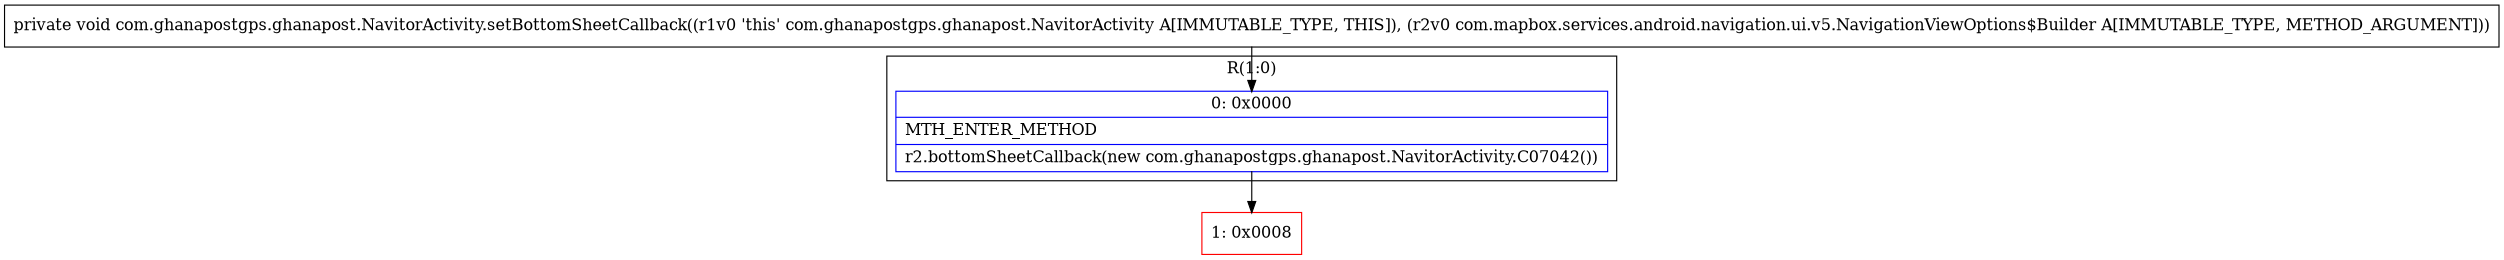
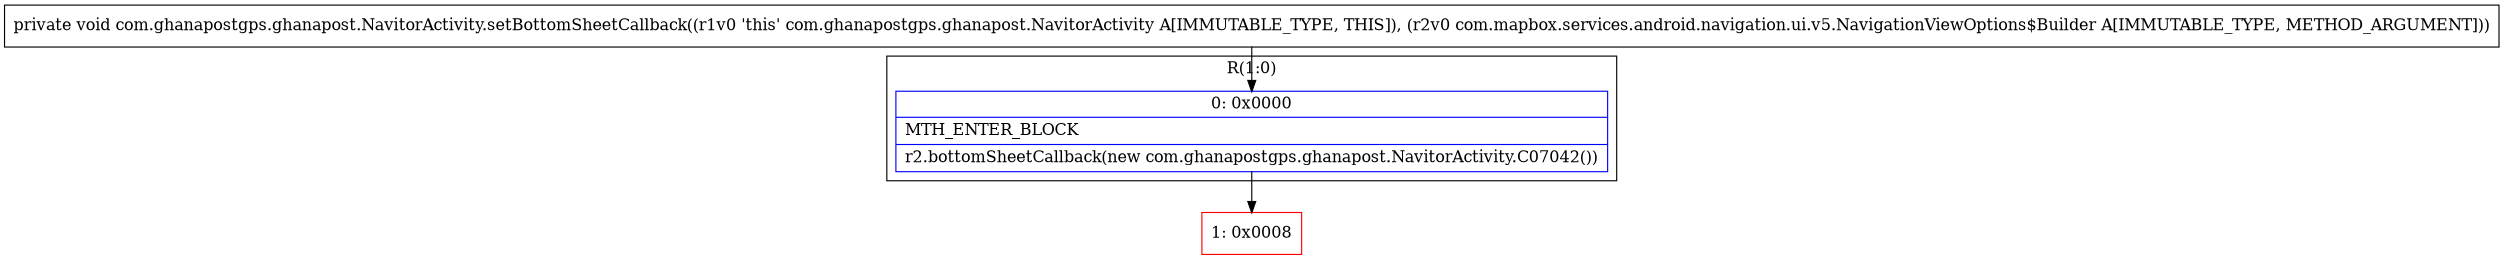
  digraph {
    node [shape=record]
-   n1 [color=blue label="{0\:\ 0x0000|MTH_ENTER_METHOD\l|r2.bottomSheetCallback(new com.ghanapostgps.ghanapost.NavitorActivity.C07042())\l}"]
+   n1 [color=blue label="{0\:\ 0x0000|MTH_ENTER_BLOCK\l|r2.bottomSheetCallback(new com.ghanapostgps.ghanapost.NavitorActivity.C07042())\l}"]
    n2 [color=red label="{1\:\ 0x0008}"]
    n3 [label="{private void com.ghanapostgps.ghanapost.NavitorActivity.setBottomSheetCallback((r1v0 'this' com.ghanapostgps.ghanapost.NavitorActivity A[IMMUTABLE_TYPE, THIS]), (r2v0 com.mapbox.services.android.navigation.ui.v5.NavigationViewOptions$Builder A[IMMUTABLE_TYPE, METHOD_ARGUMENT])) }"]
    subgraph cluster_1 {
      label="R(1:0)"
      n1
    }
    n1 -> n2
    n3 -> n1
  }
